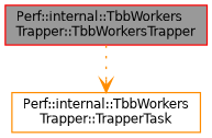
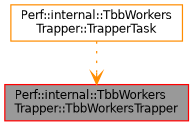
  digraph {
    rankdir=TB
    node [fontname=Helvetica fontsize=10 shape=box style=filled]
    n1 [color=red fillcolor=grey60 fontcolor=black height=0.2 label="Perf::internal::TbbWorkers\lTrapper::TbbWorkersTrapper" width=0.4]
    n2 [color=darkorange fillcolor=white height=0.2 label="Perf::internal::TbbWorkers\lTrapper::TrapperTask" width=0.4]
-   n1 -> n2 [color=darkorange fontname=Helvetica fontsize=10 labelfontname=Helvetica labelfontsize=10 style=dotted arrowhead=vee]
+   n2 -> n1 [color=darkorange fontname=Helvetica fontsize=10 labelfontname=Helvetica labelfontsize=10 style=dotted arrowhead=vee]
  }
